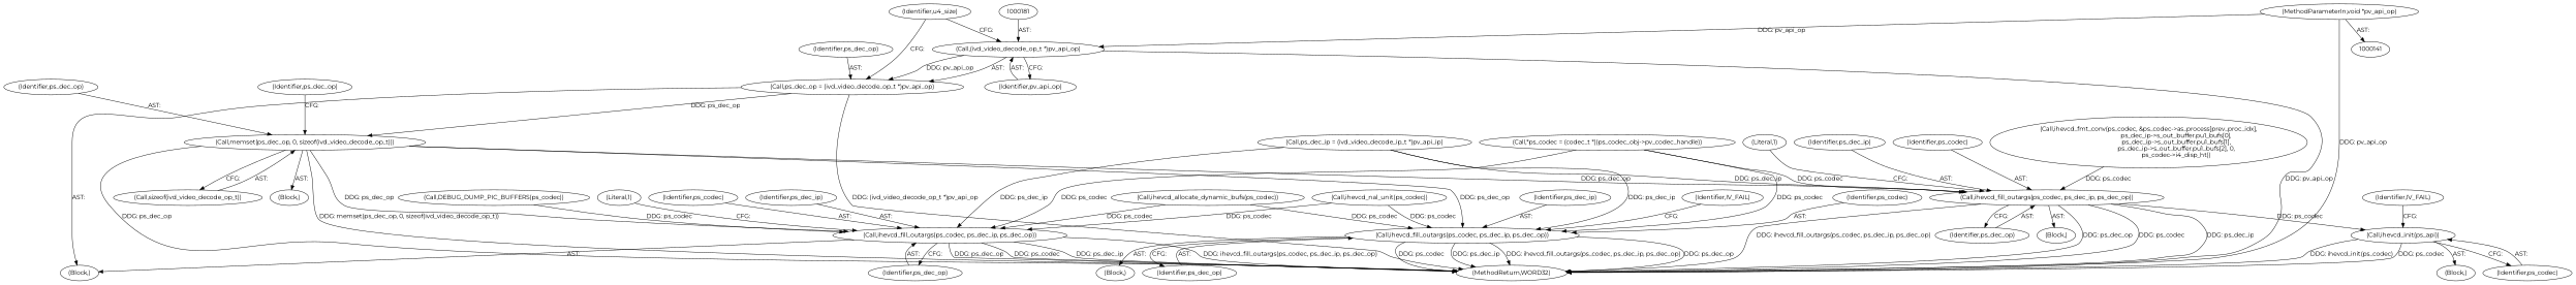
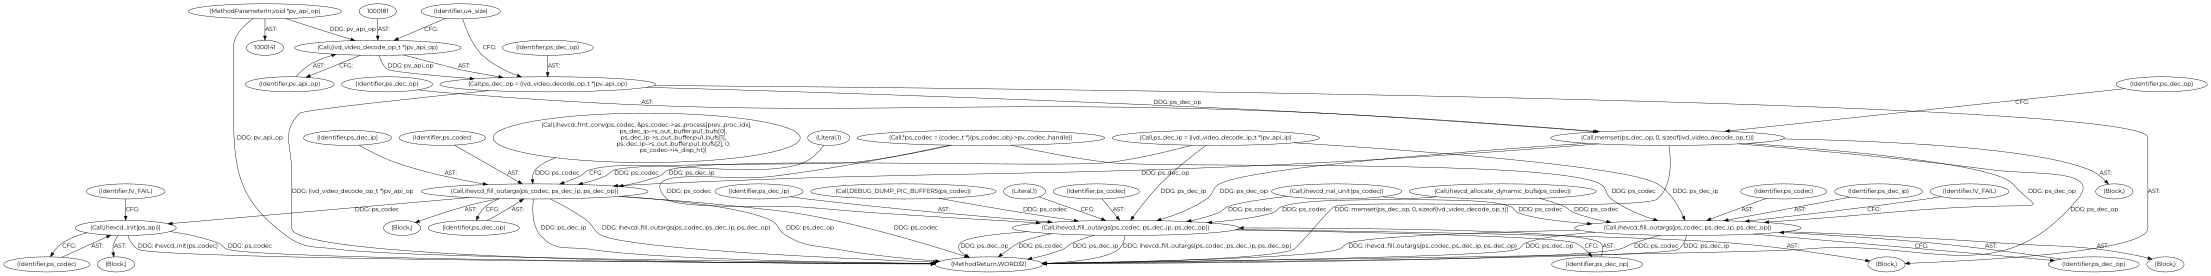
  digraph {
    fontname=Montserrat
    node [fontname=Montserrat]
    edge [fontname=Montserrat]
    n1 [label="(Call,ps_dec_op = (ivd_video_decode_op_t *)pv_api_op)"]
    n2 [label="(Call,memset(ps_dec_op, 0, sizeof(ivd_video_decode_op_t)))"]
    n3 [label="(MethodReturn,WORD32)"]
    n4 [label="(Block,)"]
    n5 [label="(Call,(ivd_video_decode_op_t *)pv_api_op)"]
    n6 [label="(Identifier,pv_api_op)"]
    n7 [label="(Call,ihevcd_fill_outargs(ps_codec, ps_dec_ip, ps_dec_op))"]
    n8 [label="(Call,ihevcd_fill_outargs(ps_codec, ps_dec_ip, ps_dec_op))"]
    n9 [label="(Call,ihevcd_fill_outargs(ps_codec, ps_dec_ip, ps_dec_op))"]
-   n10 [label="(Call,sizeof(ivd_video_decode_op_t))"]
    n11 [label="(Block,)"]
    n12 [label="(MethodParameterIn,void *pv_api_op)"]
    1000141
    n14 [label="(Call,ihevcd_init(ps_api))"]
    n15 [label="(Identifier,ps_dec_op)"]
    n16 [label="(Block,)"]
    n17 [label="(Block,)"]
    n18 [label="(Identifier,ps_dec_op)"]
    n19 [label="(Identifier,ps_dec_op)"]
    n20 [label="(Identifier,ps_codec)"]
    n21 [label="(Block,)"]
    n22 [label="(Literal,1)"]
    n23 [label="(Identifier,IV_FAIL)"]
    n24 [label="(Identifier,ps_codec)"]
    n25 [label="(Identifier,ps_codec)"]
    n26 [label="(Call,ihevcd_allocate_dynamic_bufs(ps_codec))"]
    n27 [label="(Literal,1)"]
    n28 [label="(Identifier,ps_dec_ip)"]
    n29 [label="(Call,ps_dec_ip = (ivd_video_decode_ip_t *)pv_api_ip)"]
    n30 [label="(Identifier,ps_dec_ip)"]
    n31 [label="(Call,ihevcd_nal_unit(ps_codec))"]
    n32 [label="(Identifier,u4_size)"]
    n33 [label="(Identifier,IV_FAIL)"]
    n34 [label="(Identifier,ps_dec_ip)"]
    n35 [label="(Identifier,ps_codec)"]
    n36 [label="(Identifier,ps_dec_op)"]
    n37 [label="(Call,DEBUG_DUMP_PIC_BUFFERS(ps_codec))"]
    n38 [label="(Identifier,ps_dec_op)"]
    n39 [label="(Identifier,ps_dec_op)"]
    n40 [label="(Call,ihevcd_fmt_conv(ps_codec, &ps_codec->as_process[prev_proc_idx],\n                                  ps_dec_ip->s_out_buffer.pu1_bufs[0],\n                                  ps_dec_ip->s_out_buffer.pu1_bufs[1],\n                                  ps_dec_ip->s_out_buffer.pu1_bufs[2], 0,\n                                  ps_codec->i4_disp_ht))"]
    n41 [label="(Call,*ps_codec = (codec_t *)(ps_codec_obj->pv_codec_handle))"]
    1000181
    n1 -> n2 [label="DDG: ps_dec_op"]
    n1 -> n3 [label="DDG: (ivd_video_decode_op_t *)pv_api_op"]
    n1 -> n4 [label="AST: "]
    n2 -> n3 [label="DDG: memset(ps_dec_op, 0, sizeof(ivd_video_decode_op_t))"]
    n2 -> n3 [label="DDG: ps_dec_op"]
    n2 -> n7 [label="DDG: ps_dec_op"]
    n2 -> n8 [label="DDG: ps_dec_op"]
    n2 -> n9 [label="DDG: ps_dec_op"]
-   n2 -> n10 [label="CFG: "]
    n2 -> n11 [label="AST: "]
    n5 -> n1 [label="AST: "]
    n5 -> n1 [label="DDG: pv_api_op"]
-   n5 -> n3 [label="DDG: pv_api_op"]
    n5 -> n6 [label="CFG: "]
    n6 -> n5 [label="AST: "]
    n7 -> n3 [label="DDG: ps_dec_ip"]
    n7 -> n3 [label="DDG: ihevcd_fill_outargs(ps_codec, ps_dec_ip, ps_dec_op)"]
    n7 -> n3 [label="DDG: ps_dec_op"]
    n7 -> n3 [label="DDG: ps_codec"]
    n7 -> n14 [label="DDG: ps_codec"]
    n7 -> n15 [label="CFG: "]
    n7 -> n16 [label="AST: "]
    n8 -> n3 [label="DDG: ihevcd_fill_outargs(ps_codec, ps_dec_ip, ps_dec_op)"]
    n8 -> n3 [label="DDG: ps_dec_op"]
    n8 -> n3 [label="DDG: ps_codec"]
    n8 -> n3 [label="DDG: ps_dec_ip"]
    n8 -> n17 [label="AST: "]
    n8 -> n18 [label="CFG: "]
    n9 -> n3 [label="DDG: ps_dec_op"]
    n9 -> n3 [label="DDG: ps_codec"]
    n9 -> n3 [label="DDG: ps_dec_ip"]
    n9 -> n3 [label="DDG: ihevcd_fill_outargs(ps_codec, ps_dec_ip, ps_dec_op)"]
    n9 -> n4 [label="AST: "]
    n9 -> n19 [label="CFG: "]
-   n10 -> n2 [label="AST: "]
    n12 -> n3 [label="DDG: pv_api_op"]
    n12 -> n5 [label="DDG: pv_api_op"]
    n12 -> 1000141 [label="AST: "]
    n14 -> n3 [label="DDG: ihevcd_init(ps_codec)"]
    n14 -> n3 [label="DDG: ps_codec"]
    n14 -> n20 [label="CFG: "]
    n14 -> n21 [label="AST: "]
    n15 -> n7 [label="AST: "]
    n18 -> n8 [label="AST: "]
    n19 -> n9 [label="AST: "]
    n20 -> n14 [label="AST: "]
    n22 -> n9 [label="CFG: "]
    n23 -> n14 [label="CFG: "]
    n24 -> n8 [label="AST: "]
    n25 -> n9 [label="AST: "]
    n26 -> n8 [label="DDG: ps_codec"]
    n26 -> n9 [label="DDG: ps_codec"]
    n27 -> n7 [label="CFG: "]
    n28 -> n8 [label="AST: "]
    n29 -> n7 [label="DDG: ps_dec_ip"]
    n29 -> n8 [label="DDG: ps_dec_ip"]
    n29 -> n9 [label="DDG: ps_dec_ip"]
    n30 -> n7 [label="AST: "]
    n31 -> n8 [label="DDG: ps_codec"]
    n31 -> n9 [label="DDG: ps_codec"]
    n32 -> n1 [label="CFG: "]
    n32 -> n5 [label="CFG: "]
    n33 -> n8 [label="CFG: "]
    n34 -> n9 [label="AST: "]
    n35 -> n7 [label="AST: "]
    n36 -> n2 [label="AST: "]
    n37 -> n9 [label="DDG: ps_codec"]
    n38 -> n1 [label="AST: "]
    n39 -> n2 [label="CFG: "]
    n40 -> n7 [label="DDG: ps_codec"]
    n41 -> n7 [label="DDG: ps_codec"]
    n41 -> n8 [label="DDG: ps_codec"]
    n41 -> n9 [label="DDG: ps_codec"]
    1000181 -> n5 [label="AST: "]
  }
